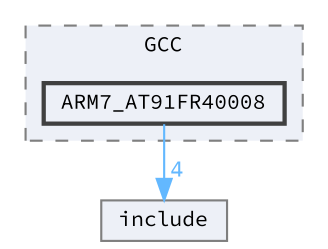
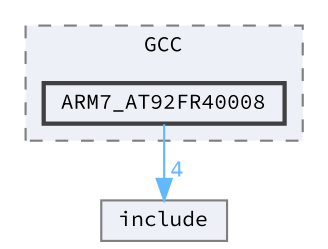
  digraph {
    compound=true
    fontname="Source Code Pro"
    node [fillcolor="#edf0f7" fontname="Source Code Pro" fontsize=10 shape=box]
-   n1 [color=grey25 height=0.2 label=ARM7_AT91FR40008 style="filled,bold" width=0.4]
+   n1 [color=grey25 height=0.2 label=ARM7_AT92FR40008 style="filled,bold" width=0.4]
    n2 [color=grey50 height=0.2 label=include style=filled width=0.4]
    subgraph cluster_1 {
      bgcolor="#edf0f7"
      fontsize=10
      label=GCC
      pencolor=grey50
      style="filled,dashed"
      n1
    }
    n1 -> n2 [color=steelblue1 fontcolor=steelblue1 fontname="Source Code Pro" fontsize=10 headlabel=4 labeldistance=1.5 labelfontname=Helvetica labelfontsize=10]
  }
